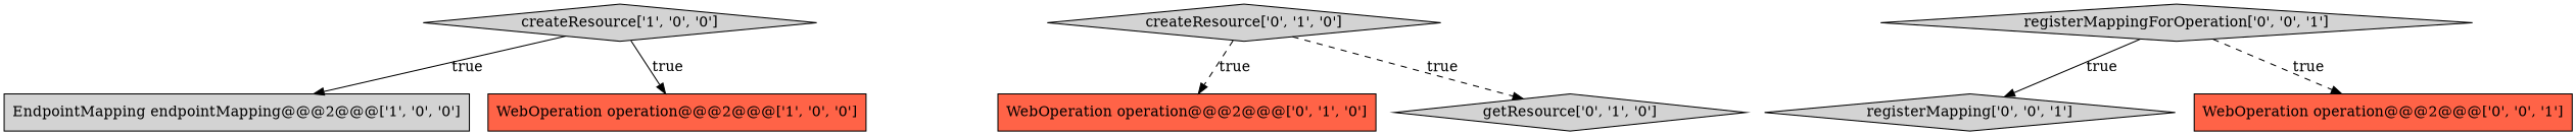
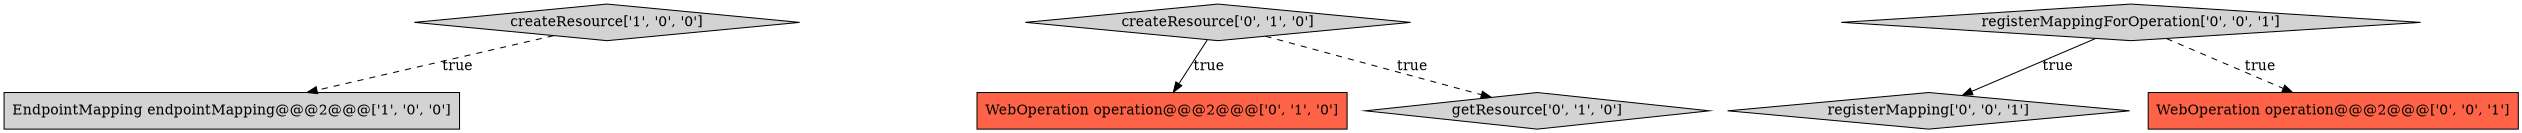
  digraph {
    node [fillcolor=lightgray shape=diamond style=filled]
    edge [style=dashed]
    n1 [label="createResource['1', '0', '0']"]
    n2 [label="EndpointMapping endpointMapping@@@2@@@['1', '0', '0']" shape=box]
-   n3 [fillcolor=tomato label="WebOperation operation@@@2@@@['1', '0', '0']" shape=box]
    n4 [fillcolor=tomato label="WebOperation operation@@@2@@@['0', '1', '0']" shape=box]
    n5 [label="createResource['0', '1', '0']"]
    n6 [label="getResource['0', '1', '0']"]
    n7 [label="registerMapping['0', '0', '1']"]
    n8 [fillcolor=tomato label="WebOperation operation@@@2@@@['0', '0', '1']" shape=box]
    n9 [label="registerMappingForOperation['0', '0', '1']"]
-   n1 -> n2 [label=true style=solid]
-   n1 -> n3 [label=true style=solid]
-   n5 -> n4 [label=true]
+   n1 -> n2 [label=true]
+   n5 -> n4 [label=true style=solid]
    n5 -> n6 [label=true]
    n9 -> n7 [label=true style=solid]
    n9 -> n8 [label=true]
  }
